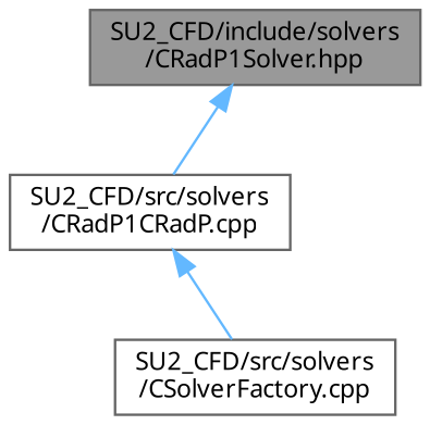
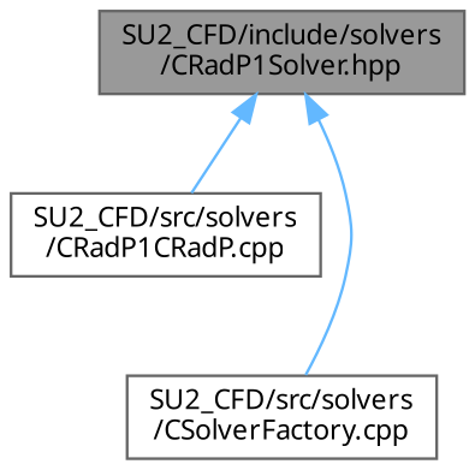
  digraph {
    fontname="Noto Sans"
    node [color=grey40 fillcolor=white fontname="Noto Sans" fontsize=10 shape=box style=filled]
    edge [color=steelblue1 dir=back fontname="Noto Sans" fontsize=10 labelfontname=Helvetica labelfontsize=10 style=solid]
    n1 [color=gray40 fillcolor=grey60 fontcolor=black height=0.2 label="SU2_CFD/include/solvers\l/CRadP1Solver.hpp" width=0.4]
    n2 [height=0.2 label="SU2_CFD/src/solvers\l/CRadP1CRadP.cpp" width=0.4]
    n3 [height=0.2 label="SU2_CFD/src/solvers\l/CSolverFactory.cpp" width=0.4]
    n1 -> n2
-   n2 -> n3
+   n1 -> n3
  }
